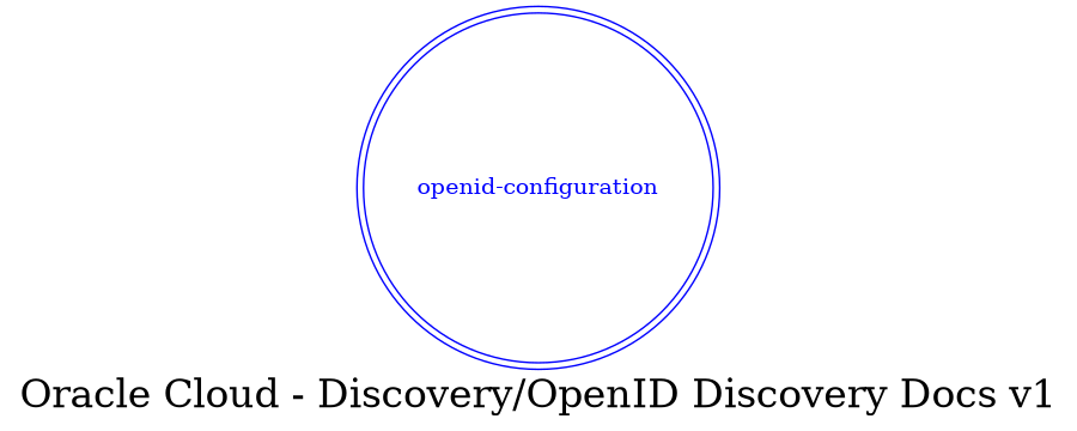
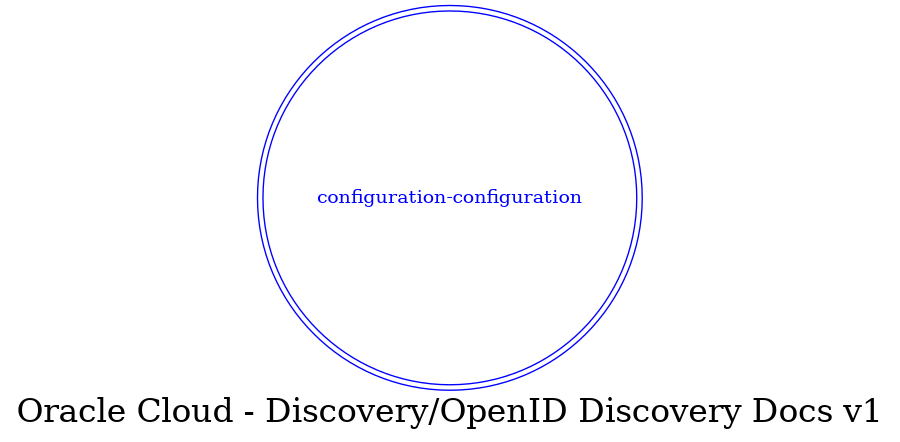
  digraph {
    fontsize=24
    label="Oracle Cloud - Discovery/OpenID Discovery Docs v1"
    splines=true
-   "openid-configuration" [color=blue fontcolor=blue shape=doublecircle]
+   "openid-configuration" [color=blue fontcolor=blue shape=doublecircle label="configuration-configuration"]
  }
